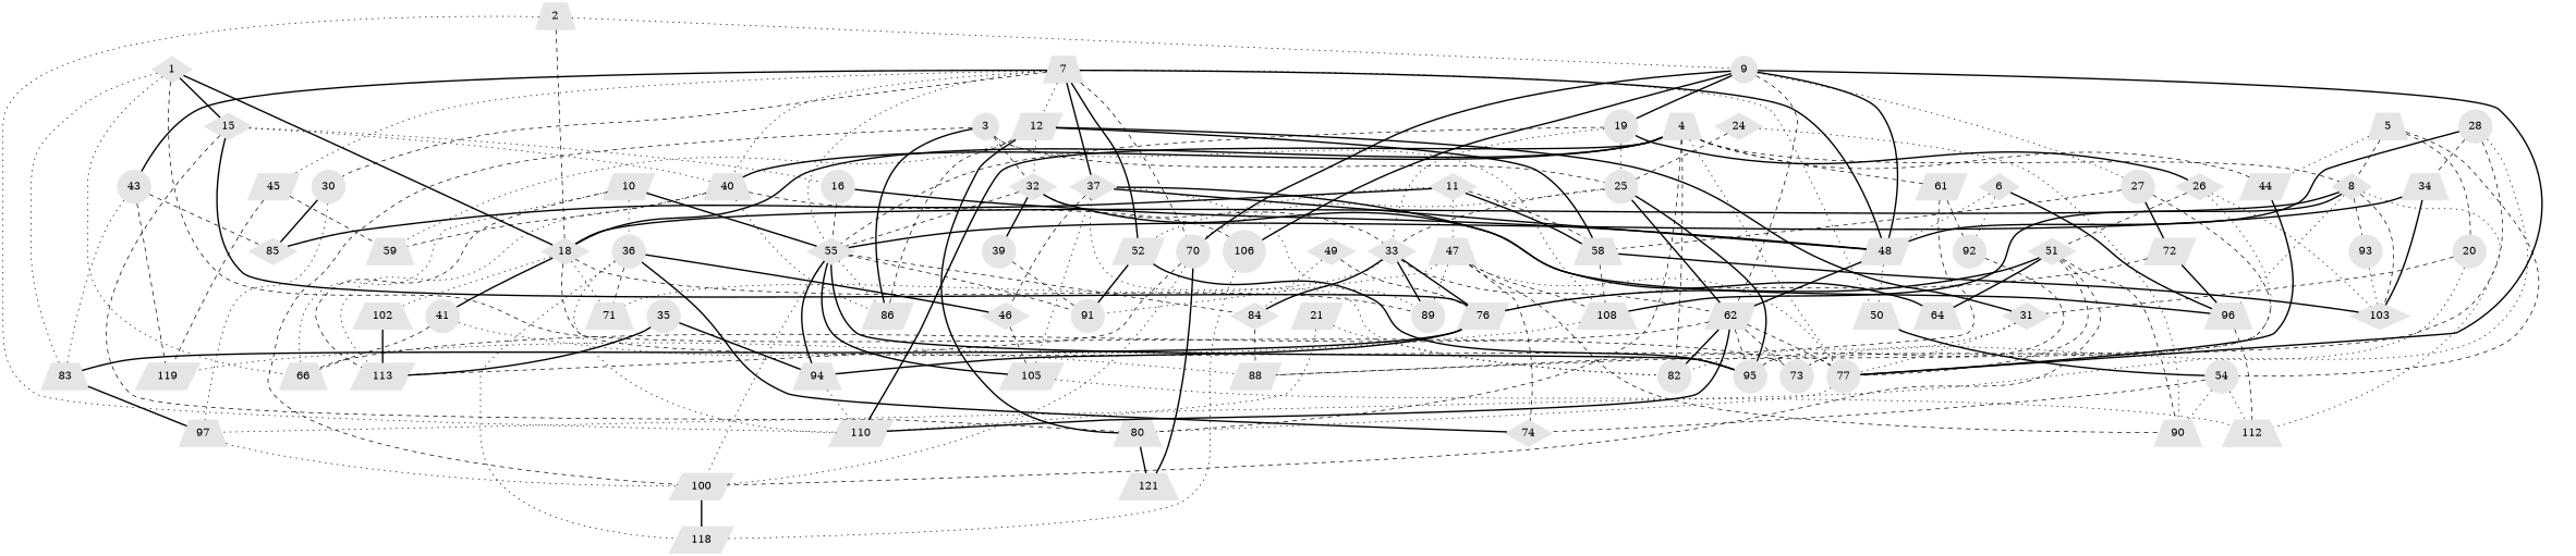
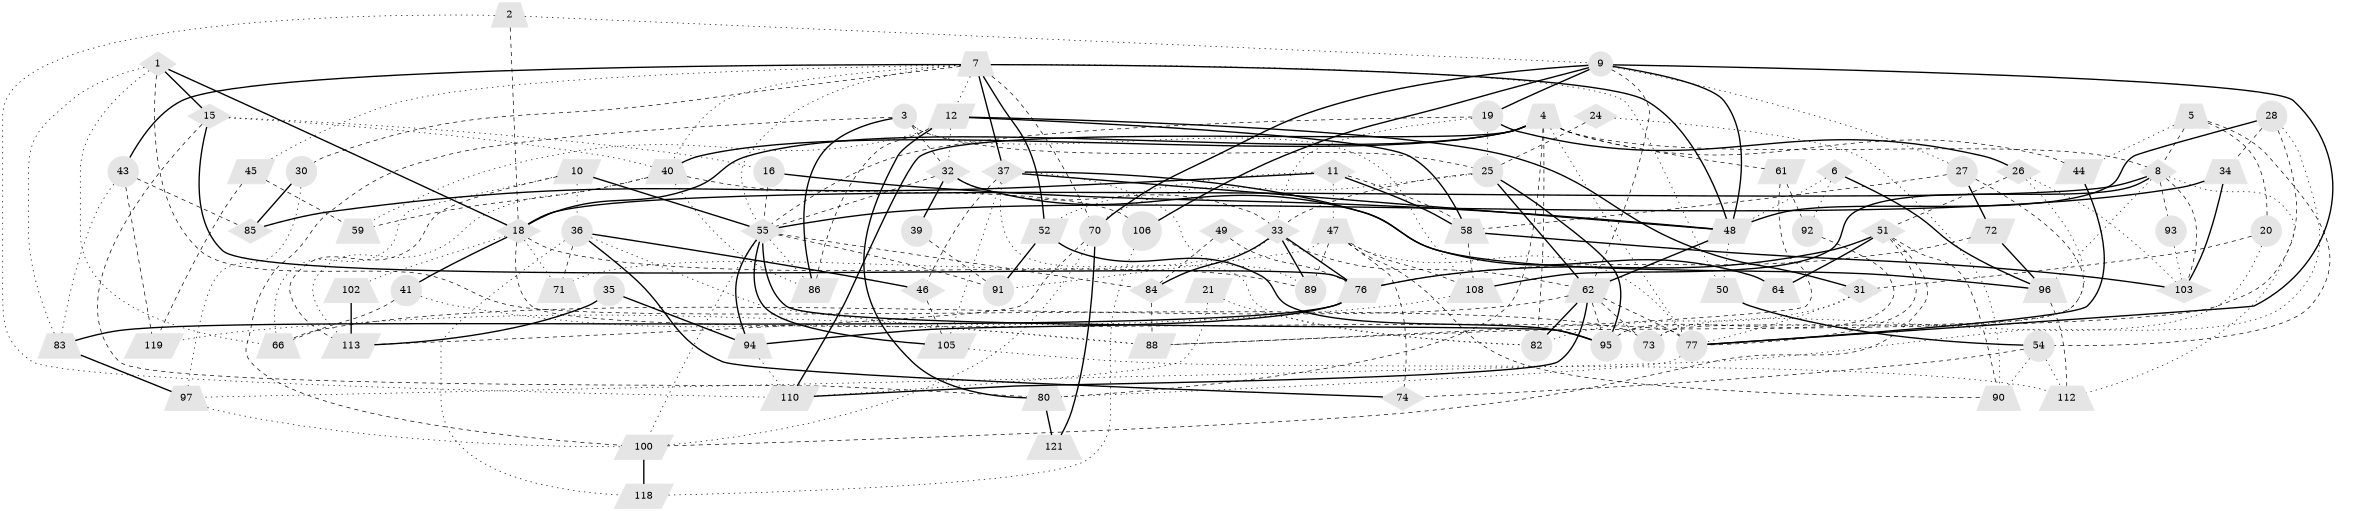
  graph {
    node [color=gray90 shape=circle style=filled]
    edge [style=dashed]
    1 [shape=diamond super="+57"]
    15 [shape=diamond super="+78"]
    18 [shape=diamond super="+38"]
    66 [shape=trapezium]
    73
    83 [shape=trapezium]
    40 [shape=trapezium super="+65"]
    80 [shape=trapezium]
    16
    76 [shape=parallelogram super="+99"]
    77 [super="+116"]
    41
    71 [shape=trapezium super="+125"]
    89
    102 [shape=trapezium]
    97 [shape=trapezium]
    2 [shape=trapezium super="+42"]
    9 [super="+13"]
    110 [shape=parallelogram super="+111"]
    48 [shape=parallelogram super="+60"]
    70
    19 [super="+81"]
    27
    62 [shape=parallelogram super="+69"]
    106
    3 [super="+29"]
    25 [super="+120"]
    32 [shape=diamond super="+104"]
    86 [shape=parallelogram]
    100 [shape=parallelogram]
    108 [shape=trapezium]
    33 [shape=diamond super="+122"]
    95
    96 [shape=trapezium]
    55 [shape=diamond super="+79+101+56"]
    39
    118 [shape=parallelogram]
    119 [shape=parallelogram]
    4 [shape=trapezium super="+87"]
    8 [shape=diamond super="+17+109"]
    44 [shape=parallelogram]
    61 [shape=parallelogram]
    82
    93
    103 [shape=diamond]
    112 [shape=trapezium]
    113 [shape=parallelogram]
    59 [shape=trapezium]
    92
    88 [shape=parallelogram super="+126"]
    121 [shape=trapezium]
    5 [shape=trapezium super="+53"]
    20
    54
    31 [shape=diamond]
    90 [shape=trapezium]
    74 [shape=diamond super="+115"]
    50 [shape=trapezium]
    6 [shape=diamond]
    7 [shape=trapezium super="+117+114"]
    12 [shape=parallelogram super="+23+14"]
    30
    37 [shape=diamond]
    43
    45 [shape=parallelogram]
    52 [shape=parallelogram super="+107"]
    58 [shape=trapezium]
    85 [shape=diamond]
    46 [shape=diamond]
    64 [shape=trapezium]
    105 [shape=parallelogram]
    91
    84 [shape=diamond]
    94 [shape=trapezium]
    26 [shape=diamond]
    72 [shape=parallelogram]
    36 [super="+67"]
    10 [shape=parallelogram]
    47 [shape=trapezium super="+68+124"]
    11 [shape=diamond]
    34 [shape=trapezium]
    51 [shape=diamond]
    21 [shape=parallelogram]
    24 [shape=diamond]
    28
    35
    49 [shape=diamond]
    1 -- 15 [style=bold]
    1 -- 18 [style=bold]
    1 -- 66 [style=dotted]
    1 -- 73
    1 -- 83 [style=dotted]
    15 -- 40 [style=dotted]
    15 -- 80
    15 -- 16 [style=dotted]
    15 -- 76 [style=bold]
    18 -- 77
    18 -- 41 [style=bold]
    18 -- 71 [style=dotted]
    18 -- 89
    18 -- 102 [style=dotted]
    83 -- 97 [style=bold]
    40 -- 106
    40 -- 86 [style=dotted]
    40 -- 113 [style=dotted]
    40 -- 59
    80 -- 121 [style=bold]
    16 -- 48 [style=bold]
    16 -- 55
    76 -- 83 [style=bold]
    76 -- 94 [style=bold]
    77 -- 80 [style=dotted]
    41 -- 66
    41 -- 88 [style=dotted]
    102 -- 113 [style=bold]
    97 -- 100 [style=dotted]
    2 -- 18
    2 -- 9 [style=dotted]
    2 -- 110 [style=dotted]
    9 -- 77 [style=bold]
    9 -- 48 [style=bold]
    9 -- 70 [style=bold]
    9 -- 19 [style=bold]
    9 -- 27 [style=dotted]
    9 -- 62
    9 -- 106 [style=bold]
    48 -- 62 [style=bold]
    48 -- 50 [style=dotted]
    70 -- 100 [style=dotted]
    70 -- 113
    70 -- 121 [style=bold]
    19 -- 25 [style=dotted]
    19 -- 33 [style=dotted]
    19 -- 55
    19 -- 26 [style=bold]
    27 -- 73
    27 -- 58
    27 -- 72 [style=bold]
    62 -- 66
    62 -- 73
    62 -- 77
    62 -- 110 [style=bold]
    62 -- 95
    62 -- 82 [style=bold]
    106 -- 118 [style=dotted]
    3 -- 25
    3 -- 32
    3 -- 86 [style=bold]
    3 -- 100
    3 -- 108 [style=dotted]
    25 -- 70 [style=dotted]
    25 -- 62 [style=bold]
    25 -- 33
    25 -- 95 [style=bold]
    32 -- 33
    32 -- 96 [style=bold]
    32 -- 55
    32 -- 39 [style=bold]
    100 -- 118 [style=bold]
    108 -- 119 [style=dotted]
    33 -- 76 [style=bold]
    33 -- 71 [style=dotted weight=2]
    33 -- 89 [style=bold]
    33 -- 62
    33 -- 84 [style=bold]
    96 -- 112
    55 -- 86 [style=dotted]
    55 -- 100 [style=dotted]
    55 -- 95 [style=bold]
    55 -- 105 [style=bold]
    55 -- 91
    55 -- 84
    55 -- 94 [style=bold]
    39 -- 91
    4 -- 18 [style=bold]
    4 -- 40 [style=bold]
    4 -- 80
    4 -- 77 [style=dotted]
    4 -- 110 [style=bold]
    4 -- 8
    4 -- 44
    4 -- 61
    4 -- 82
    8 -- 18 [style=bold]
    8 -- 108 [style=bold weight=2]
    8 -- 96 [style=dotted]
    8 -- 93
    8 -- 103
    8 -- 112 [style=dotted]
    44 -- 77 [style=bold]
    61 -- 92
    61 -- 88
    93 -- 103 [style=dotted]
    92 -- 95
    5 -- 8
    5 -- 44 [style=dotted]
    5 -- 20
    5 -- 54
    20 -- 73 [style=dotted]
    20 -- 31
    54 -- 112 [style=dotted]
    54 -- 90 [style=dotted]
    54 -- 74
    31 -- 77 [style=dotted]
    31 -- 82 [style=dotted]
    50 -- 54 [style=bold]
    6 -- 48 [style=dotted]
    6 -- 96 [style=bold]
    6 -- 92 [style=dotted]
    7 -- 40 [style=dotted]
    7 -- 48 [style=bold weight=2]
    7 -- 70
    7 -- 55 [style=dotted]
    7 -- 50 [style=dotted]
    7 -- 12 [style=dotted]
    7 -- 30
    7 -- 37 [style=bold]
    7 -- 43 [style=bold]
    7 -- 45 [style=dotted]
    7 -- 52 [style=bold]
    12 -- 80 [style=bold]
    12 -- 32 [style=dotted]
    12 -- 86
    12 -- 59 [style=dotted]
    12 -- 31 [style=bold]
    12 -- 58 [style=bold]
    30 -- 97 [style=dotted]
    30 -- 85 [style=bold]
    37 -- 89 [style=dotted]
    37 -- 48 [style=bold]
    37 -- 82 [style=dotted]
    37 -- 46
    37 -- 64 [style=bold]
    37 -- 105 [style=dotted]
    43 -- 83 [style=dotted]
    43 -- 119
    43 -- 85
    45 -- 119
    45 -- 59
    52 -- 95 [style=bold]
    52 -- 91 [style=bold]
    58 -- 108
    58 -- 103 [style=bold]
    46 -- 105
    105 -- 112 [style=dotted]
    84 -- 88
    94 -- 110 [style=dotted]
    26 -- 95 [style=dotted]
    26 -- 103 [style=dotted]
    26 -- 51
    72 -- 76
    72 -- 96 [style=bold]
    36 -- 71
    36 -- 118 [style=dotted]
-   36 -- 110 [style=dotted]
+   36 -- 88 [style=dotted]
    36 -- 74 [style=bold]
    36 -- 46 [style=bold]
    10 -- 66 [style=dotted]
    10 -- 55 [style=bold]
    10 -- 113
    10 -- 36 [style=dotted]
    47 -- 77 [style=dotted]
-   47 -- 89 [style=dotted]
+   47 -- 89
    47 -- 108
    47 -- 90
    47 -- 74 [weight=2]
    47 -- 91 [style=dotted]
    11 -- 52 [style=dotted]
    11 -- 58 [style=bold]
    11 -- 58
    11 -- 85 [style=bold]
    11 -- 47 [style=dotted]
    34 -- 55 [style=bold]
    34 -- 103 [style=bold]
    51 -- 76 [style=bold]
    51 -- 77
    51 -- 100
    51 -- 90
    51 -- 64 [style=bold]
    21 -- 110 [style=dotted]
    21 -- 82 [style=dotted]
    24 -- 25
    24 -- 90 [style=dotted]
    28 -- 97 [style=dotted]
    28 -- 48 [style=bold]
    28 -- 88
    28 -- 34
    35 -- 113 [style=bold]
    35 -- 94 [style=bold]
    49 -- 76
-   49 -- 84 [style=dotted]
+   49 -- 84
  }
